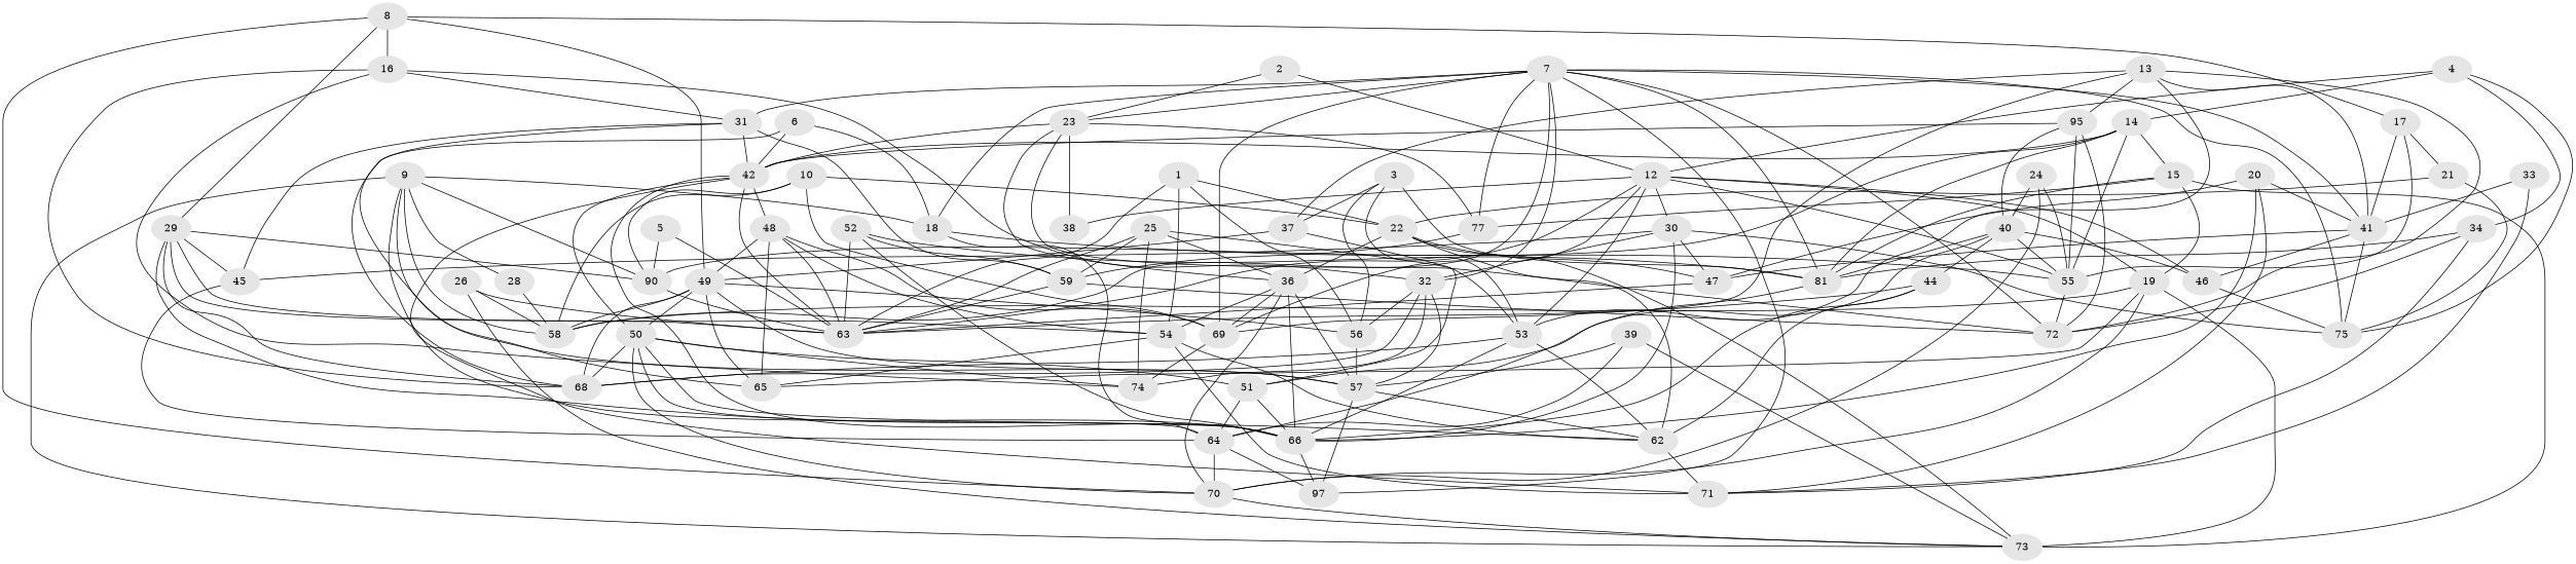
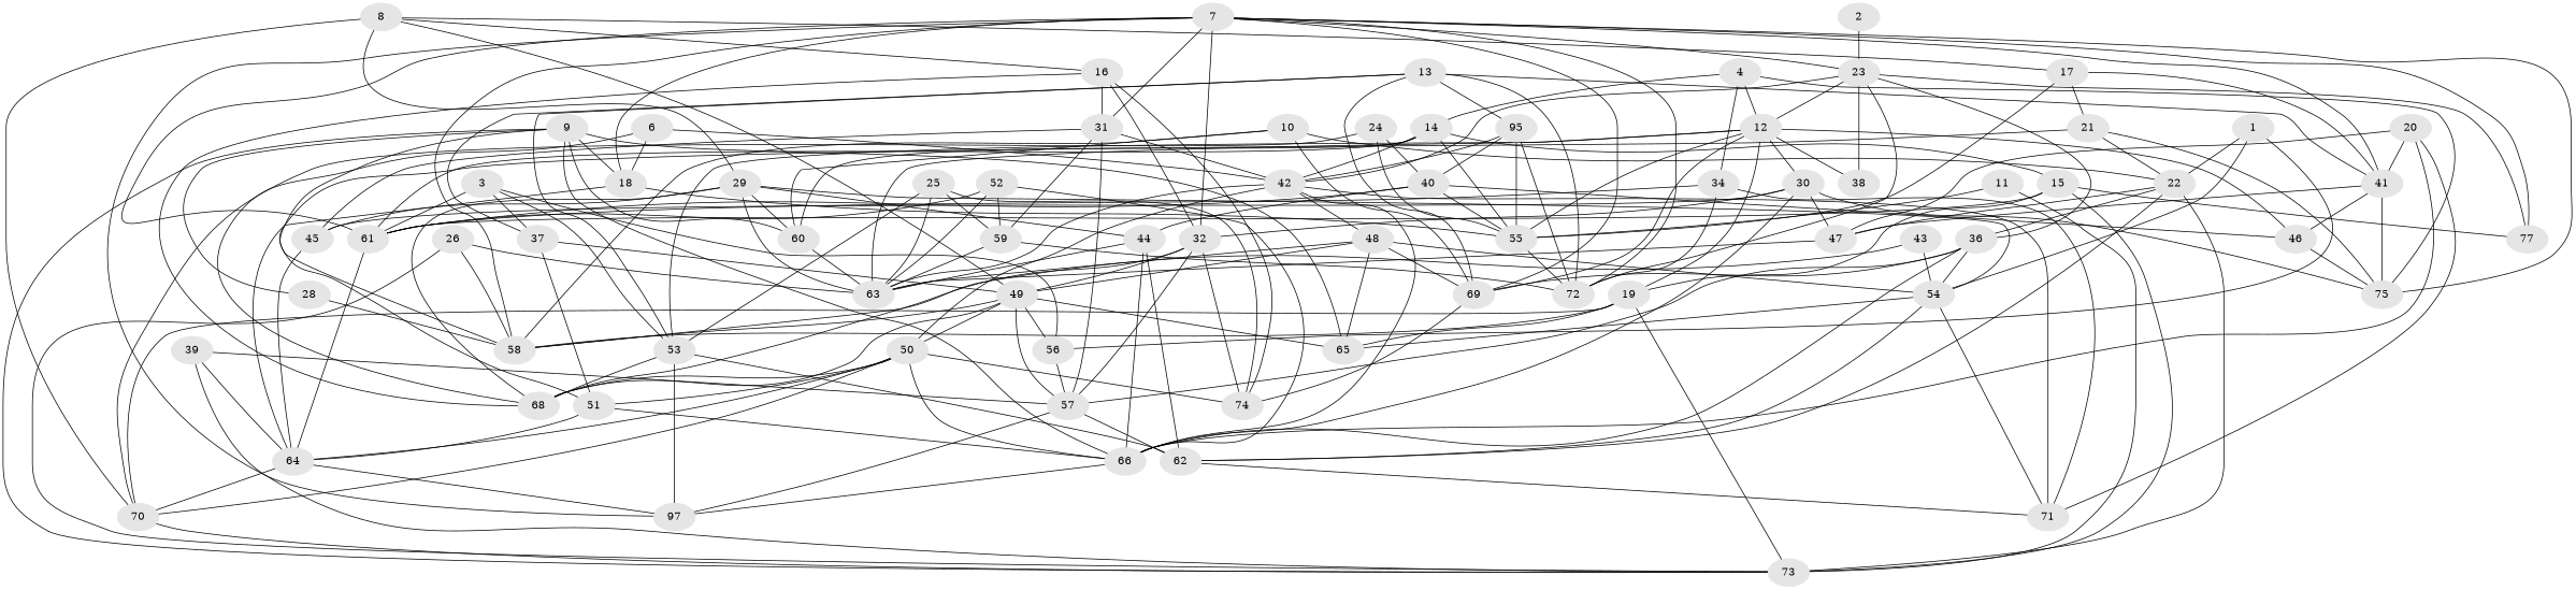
  graph {
    node [color=gray90 style=filled]
    edge [weight=1.0]
    1
    22
    54
    56
    63
    73
    47
    36
    62
    65
    71
    57
    2
    12
    23
    53
    69
    55
    19
    30
    38
    46
    42
    n24 [label=77]
    72
    3
    37
-   61 [label=81]
+   61
    49
    51
    68
    n32 [label=97]
    64
    4
    14
    34
    75
-   60 [label=90]
+   60
    15
-   5
    6
    18
    66
    48
    50
    7
    31
    32
    41
    58
    59
    45
    74
    8
    16
    17
    29
    70
    21
    9
    28
    10
+   11
    13
    n65 [label=95]
    40
    20
    24
    44
    25
    26
-   33
    39
+   43
    52
    1 -- 22
    1 -- 54
    1 -- 56
-   1 -- 63
    22 -- 73 [weight=2.0]
    22 -- 47
    22 -- 36
    22 -- 62
    54 -- 62
    54 -- 65
    54 -- 71
    56 -- 57
    47 -- 63
    36 -- 54
    36 -- 57
    36 -- 69
    36 -- 66
-   36 -- 70
    62 -- 71
    57 -- 62
    57 -- n32
-   2 -- 12
+   23 -- 12
    2 -- 23
    12 -- 63
    12 -- 53
    12 -- 69
    12 -- 55
    12 -- 19
    12 -- 30
    12 -- 38
    12 -- 46
    23 -- 36
    23 -- 38
    23 -- 42
    23 -- n24
    23 -- 72
    53 -- 62 [weight=2.0]
    53 -- 68
-   53 -- 66
+   53 -- n32
    69 -- 74
    55 -- 72
    19 -- 73
    19 -- 65
    19 -- 58
    19 -- 70
    30 -- 47
    30 -- 75
    30 -- 66
    30 -- 32
    30 -- 45
    46 -- 75
    42 -- 63
    42 -- 71
    42 -- 66
    42 -- 48
    42 -- 50
-   n24 -- 59
    3 -- 56
    3 -- 53
    3 -- 37
    3 -- 61
    37 -- 49
    37 -- 51
    61 -- 64
    49 -- 56
    49 -- 65
    49 -- 57
    49 -- 68
    49 -- 50
    49 -- 58
    51 -- 64
    51 -- 66
    64 -- n32
    64 -- 70
    4 -- 12
    4 -- 14
    4 -- 34
    4 -- 75
    14 -- 55
    14 -- 42
    14 -- 61
    14 -- 60
    14 -- 15
    34 -- 71
    34 -- 72
    34 -- 61
    60 -- 63
    15 -- 73
    15 -- 19
    15 -- n24
    15 -- 61 [weight=2.0]
-   5 -- 63
-   5 -- 60
    6 -- 42
    6 -- 68
    6 -- 18
    18 -- 55
    18 -- 64
    66 -- n32
    48 -- 54
    48 -- 63 [weight=2.0]
    48 -- 65
    48 -- 69
    48 -- 49
    50 -- 51
    50 -- 68
    50 -- 64
    50 -- 66
    50 -- 74
    50 -- 70
    7 -- 23
    7 -- 69
    7 -- n24
    7 -- 72
    7 -- 61
    7 -- n32
    7 -- 75
    7 -- 18
    7 -- 31
    7 -- 32 [weight=2.0]
    7 -- 41
    7 -- 58
    31 -- 57
    31 -- 42
    31 -- 59
    31 -- 45
    32 -- 57
-   32 -- 56
+   32 -- 49
    32 -- 68
    32 -- 74
    41 -- 47
    41 -- 46
    41 -- 75
    59 -- 63
    59 -- 72
    45 -- 64
    8 -- 49
    8 -- 16
    8 -- 17
    8 -- 29
    8 -- 70
    16 -- 68
    16 -- 31
    16 -- 32
    16 -- 74
    17 -- 55
    17 -- 41
    17 -- 21
    29 -- 54
    29 -- 63
-   29 -- 62
+   29 -- 44
    29 -- 68
    29 -- 60
    29 -- 45
    70 -- 73
    21 -- 22
    21 -- 75
    9 -- 73
    9 -- 65
    9 -- 60
    9 -- 18
    9 -- 66
    9 -- 58
    9 -- 28
    28 -- 58
    10 -- 22
    10 -- 69
    10 -- 60
    10 -- 58
+   11 -- 73
+   11 -- 55
    13 -- 53
    13 -- 69
    13 -- 72
    13 -- 37
    13 -- 41
    13 -- n65
    n65 -- 55
    n65 -- 42
    n65 -- 72
    n65 -- 40
    40 -- 55
    40 -- 46
    40 -- 61 [weight=2.0]
-   40 -- 51
+   21 -- 51
    40 -- 44
    20 -- 47
    20 -- 71
    20 -- 66
    20 -- 41
    24 -- 55
    24 -- 70
    24 -- 40
    44 -- 63
    44 -- 62
    44 -- 66
    25 -- 63
-   25 -- 36
    25 -- 53
    25 -- 59
    25 -- 74
    26 -- 63
    26 -- 73
    26 -- 58
-   33 -- 71
-   33 -- 41
    39 -- 73
    39 -- 57
    39 -- 64 [weight=2.0]
+   43 -- 54
+   43 -- 58
    52 -- 63
    52 -- 61
    52 -- 66
    52 -- 59
  }
